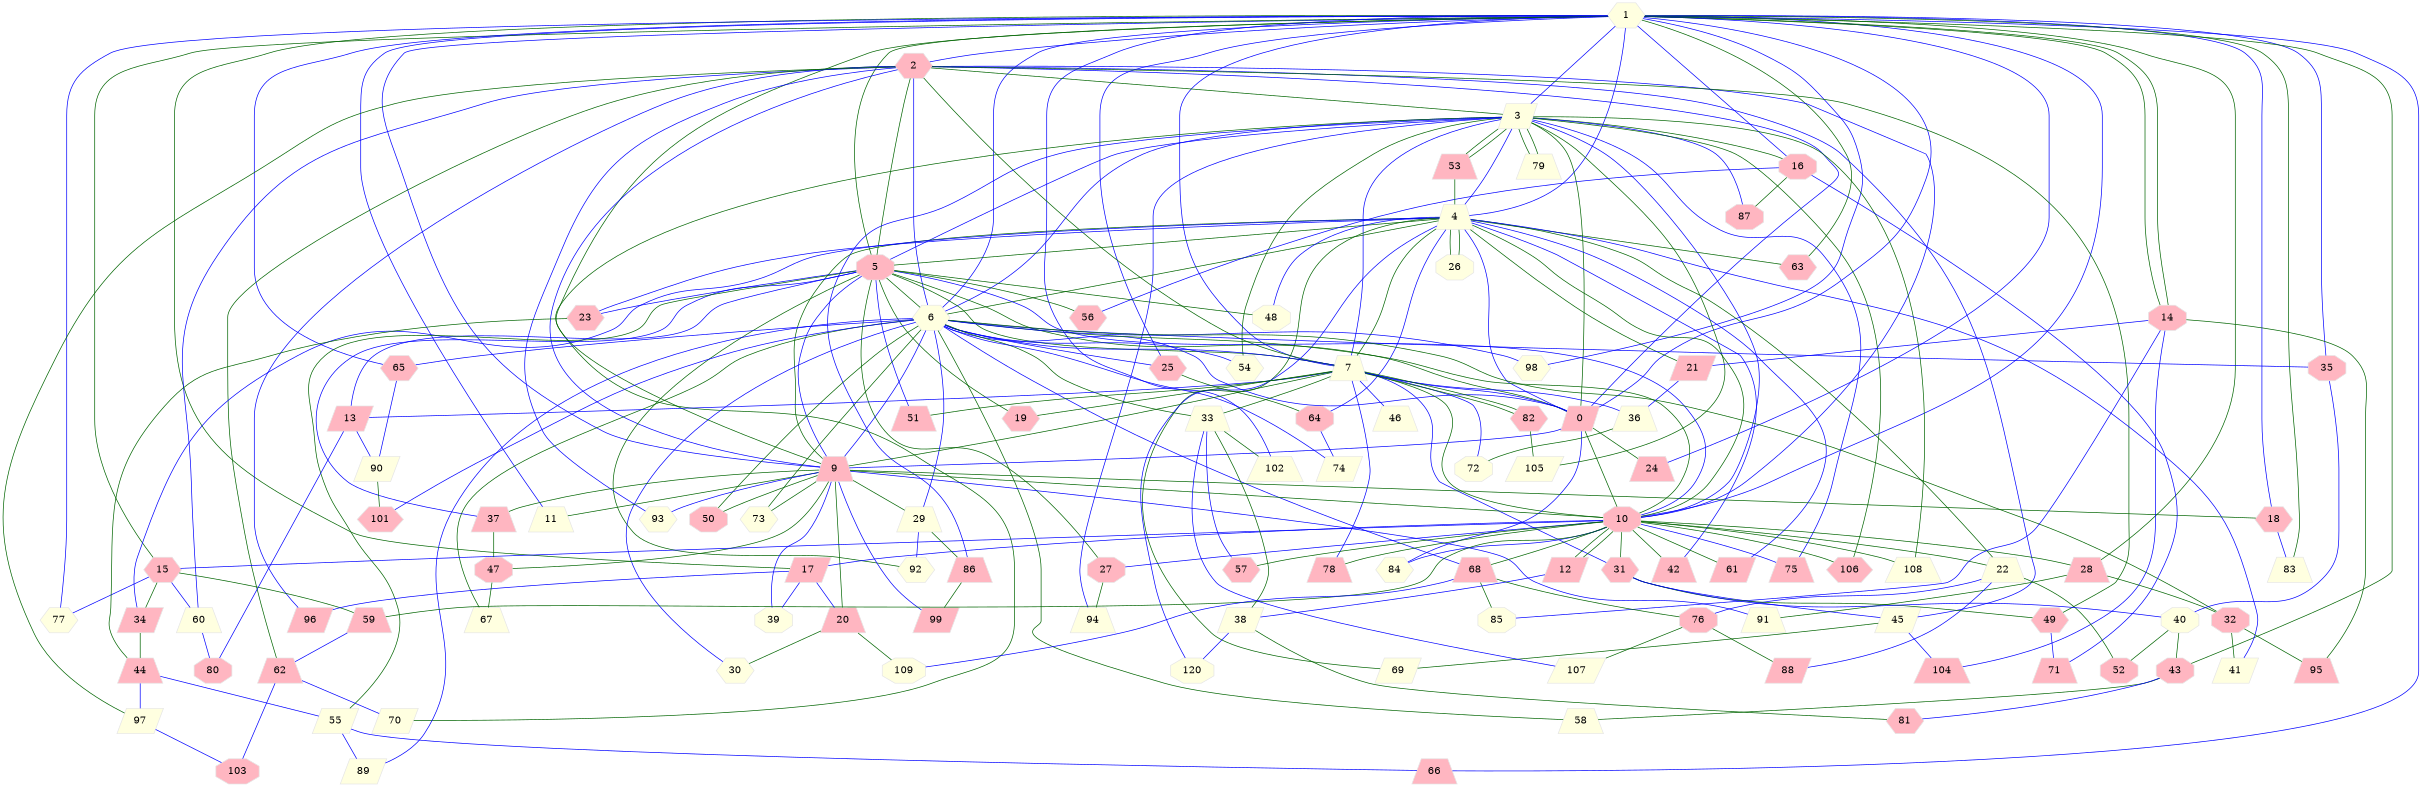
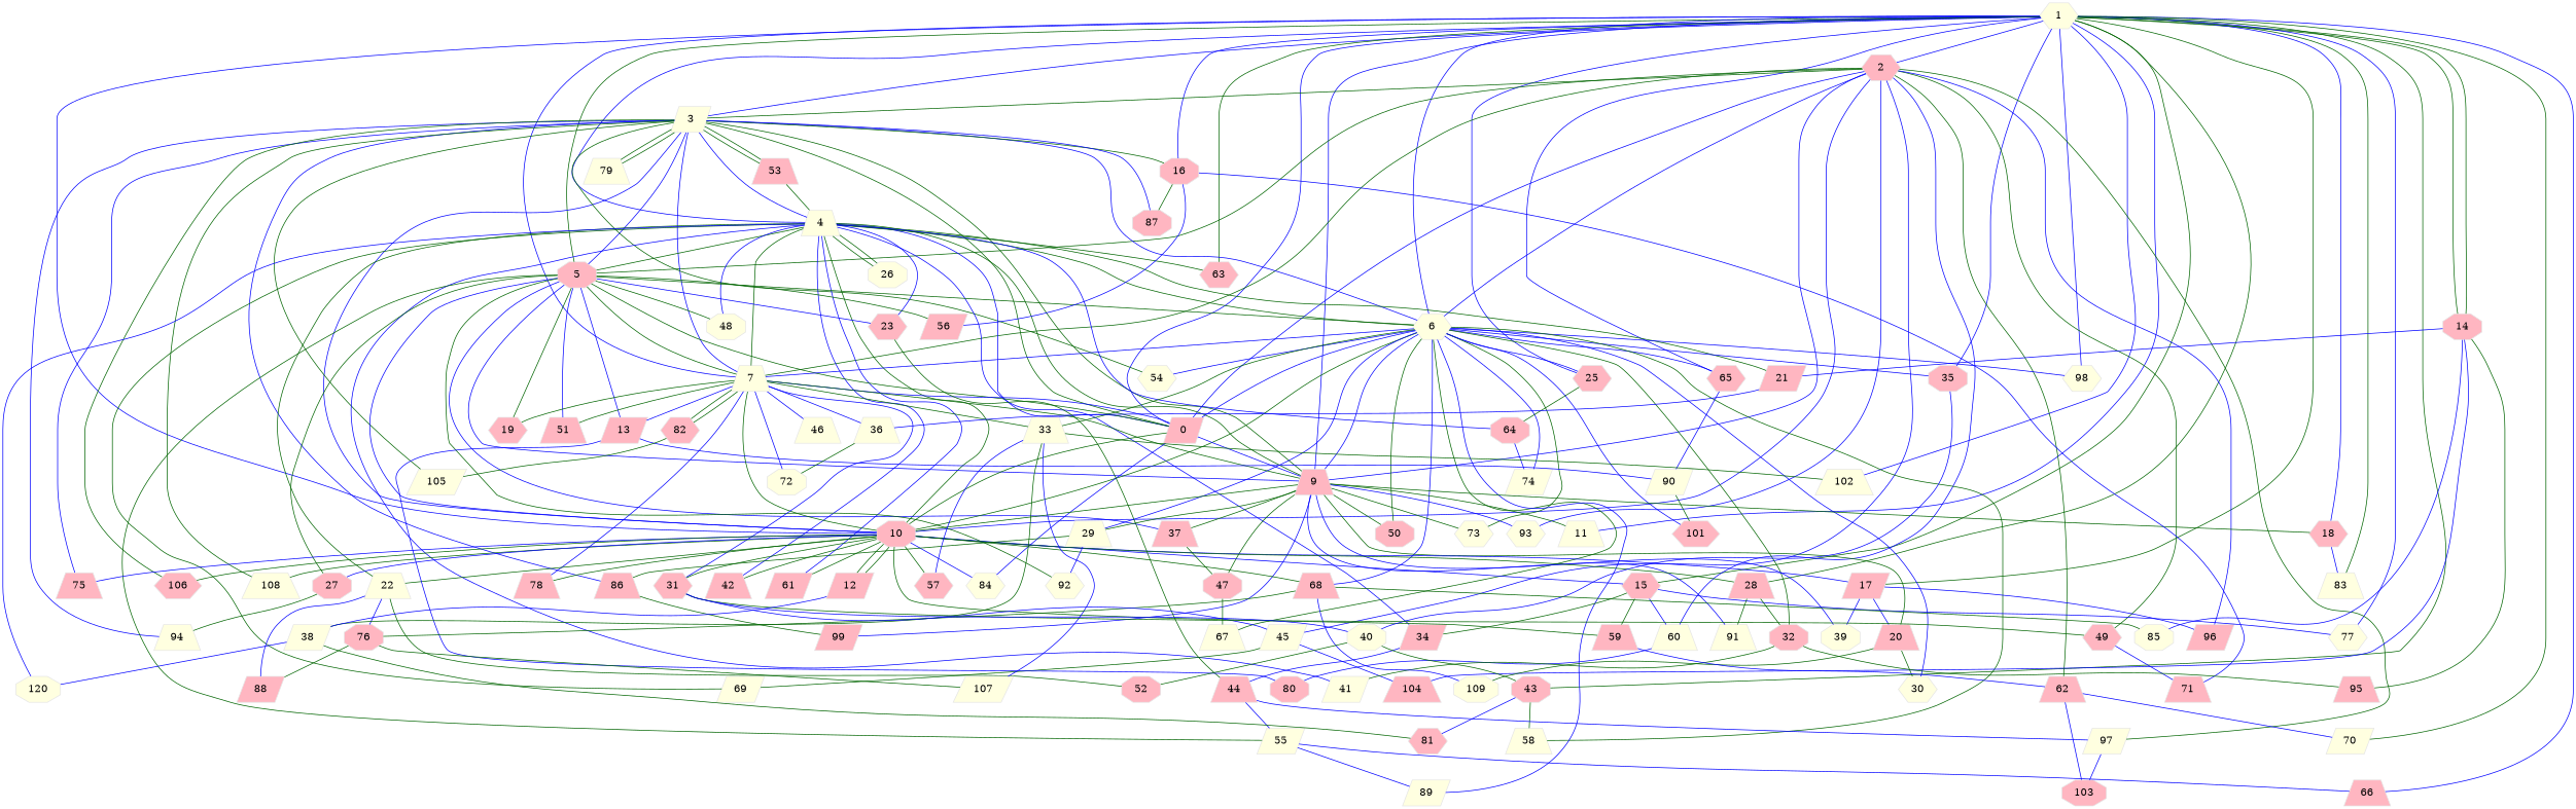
  graph {
    node [color=gray90 fillcolor=lightpink shape=trapezium style=filled]
    edge [color=blue]
    1 [fillcolor=lightyellow shape=hexagon]
    2 [shape=hexagon]
    3 [fillcolor=lightyellow shape=parallelogram]
    4 [fillcolor=lightyellow]
    5 [shape=octagon]
    6 [fillcolor=lightyellow shape=hexagon]
    7 [fillcolor=lightyellow]
    n8 [label=0 shape=parallelogram]
    9
    10 [shape=octagon]
    11 [fillcolor=lightyellow]
    14 [shape=octagon]
    15 [shape=hexagon]
    16 [shape=octagon]
    17 [shape=parallelogram]
    18 [shape=hexagon]
-   24
    25 [shape=hexagon]
    28
    35 [shape=octagon]
    43 [shape=octagon]
    63 [shape=hexagon]
    65 [shape=hexagon]
    66
    70 [fillcolor=lightyellow shape=parallelogram]
    77 [fillcolor=lightyellow shape=hexagon]
    83 [fillcolor=lightyellow]
    98 [fillcolor=lightyellow shape=hexagon]
    102 [fillcolor=lightyellow]
    45 [fillcolor=lightyellow shape=parallelogram]
    49 [shape=hexagon]
    60 [fillcolor=lightyellow]
    62
    93 [fillcolor=lightyellow shape=hexagon]
    96 [shape=parallelogram]
    97 [fillcolor=lightyellow shape=parallelogram]
    53
    54 [fillcolor=lightyellow shape=hexagon]
    75
    79 [fillcolor=lightyellow]
    86
    87 [shape=octagon]
    94 [fillcolor=lightyellow]
    105 [fillcolor=lightyellow shape=parallelogram]
    106 [shape=hexagon]
    108 [fillcolor=lightyellow]
    21 [shape=parallelogram]
    22 [fillcolor=lightyellow]
    23 [shape=hexagon]
    26 [fillcolor=lightyellow shape=octagon]
    34 [shape=parallelogram]
    41 [fillcolor=lightyellow shape=parallelogram]
    42
    48 [fillcolor=lightyellow shape=octagon]
    61 [shape=parallelogram]
    64 [shape=octagon]
    69 [fillcolor=lightyellow shape=parallelogram]
    n58 [fillcolor=lightyellow label=120 shape=octagon]
    13 [shape=parallelogram]
    19 [shape=hexagon]
    27 [shape=octagon]
    37
    51
    55 [fillcolor=lightyellow shape=parallelogram]
-   56 [shape=hexagon]
+   56 [shape=parallelogram]
    92 [fillcolor=lightyellow shape=hexagon]
    29 [fillcolor=lightyellow]
    30 [fillcolor=lightyellow shape=hexagon]
    32 [shape=octagon]
    33 [fillcolor=lightyellow]
    50 [shape=octagon]
    58 [fillcolor=lightyellow]
    67 [fillcolor=lightyellow]
    68
    73 [fillcolor=lightyellow shape=hexagon]
    74 [fillcolor=lightyellow shape=parallelogram]
    89 [fillcolor=lightyellow shape=parallelogram]
    101 [shape=hexagon]
    31 [shape=hexagon]
    36 [fillcolor=lightyellow]
    46 [fillcolor=lightyellow]
    72 [fillcolor=lightyellow shape=octagon]
    78
    82 [shape=hexagon]
    84 [fillcolor=lightyellow shape=hexagon]
    20
    39 [fillcolor=lightyellow shape=octagon]
    47 [shape=octagon]
    91 [fillcolor=lightyellow]
    99 [shape=parallelogram]
    12 [shape=parallelogram]
    57 [shape=hexagon]
    59
    85 [fillcolor=lightyellow shape=octagon]
    95
    104
    71
    40 [fillcolor=lightyellow shape=octagon]
    81 [shape=hexagon]
    90 [fillcolor=lightyellow shape=parallelogram]
    80 [shape=octagon]
    103 [shape=octagon]
    52 [shape=octagon]
    76 [shape=octagon]
    88 [shape=parallelogram]
    44
    38 [fillcolor=lightyellow shape=parallelogram]
    107 [fillcolor=lightyellow shape=parallelogram]
    109 [fillcolor=lightyellow shape=octagon]
    1 -- 2
    1 -- 3
    1 -- 4
    1 -- 5 [color=darkgreen]
    1 -- 6
    1 -- 7
    1 -- n8
    1 -- 9
    1 -- 10
    1 -- 11
    1 -- 14 [color=darkgreen]
    1 -- 14 [color=darkgreen]
    1 -- 15 [color=darkgreen]
    1 -- 16
    1 -- 17 [color=darkgreen]
    1 -- 18
-   1 -- 24
    1 -- 25
    1 -- 28 [color=darkgreen]
    1 -- 35
    1 -- 43 [color=darkgreen]
    1 -- 63 [color=darkgreen]
    1 -- 65
    1 -- 66
    1 -- 70 [color=darkgreen]
    1 -- 77
    1 -- 83 [color=darkgreen]
    1 -- 98
    1 -- 102
    2 -- 3 [color=darkgreen]
    2 -- 5 [color=darkgreen]
    2 -- 6
    2 -- 7 [color=darkgreen]
    2 -- n8
    2 -- 9
    2 -- 10
    2 -- 45
    2 -- 49 [color=darkgreen]
    2 -- 60
    2 -- 62 [color=darkgreen]
    2 -- 93
    2 -- 96
    2 -- 97 [color=darkgreen]
    3 -- 4
    3 -- 5
    3 -- 6
    3 -- 7
    3 -- n8 [color=darkgreen]
    3 -- 9 [color=darkgreen]
    3 -- 10
    3 -- 16 [color=darkgreen]
    3 -- 53 [color=darkgreen]
    3 -- 53 [color=darkgreen]
    3 -- 54 [color=darkgreen]
    3 -- 75
    3 -- 79 [color=darkgreen]
    3 -- 79 [color=darkgreen]
    3 -- 86
    3 -- 87
    3 -- 94
    3 -- 105 [color=darkgreen]
    3 -- 106 [color=darkgreen]
    3 -- 108 [color=darkgreen]
    4 -- 5 [color=darkgreen]
    4 -- 6 [color=darkgreen]
    4 -- 7 [color=darkgreen]
    4 -- n8
    4 -- 9 [color=darkgreen]
    4 -- 10 [color=darkgreen]
    4 -- 63 [color=darkgreen]
    4 -- 21 [color=darkgreen]
    4 -- 22 [color=darkgreen]
    4 -- 23
    4 -- 26 [color=darkgreen]
    4 -- 26 [color=darkgreen]
    4 -- 34
    4 -- 41
    4 -- 42
    4 -- 48
    4 -- 61
    4 -- 64
    4 -- 69 [color=darkgreen]
    4 -- n58
    5 -- 6 [color=darkgreen]
    5 -- 7 [color=darkgreen]
    5 -- n8 [color=darkgreen]
    5 -- 9
    5 -- 10
    5 -- 23
    5 -- 48 [color=darkgreen]
    5 -- 13
    5 -- 19 [color=darkgreen]
    5 -- 27 [color=darkgreen]
    5 -- 37
    5 -- 51
    5 -- 55 [color=darkgreen]
    5 -- 56 [color=darkgreen]
    5 -- 92 [color=darkgreen]
    6 -- 7
    6 -- n8
    6 -- 9
    6 -- 10 [color=darkgreen]
    6 -- 25
    6 -- 35
    6 -- 65
    6 -- 98
    6 -- 54
    6 -- 29
    6 -- 30
    6 -- 32 [color=darkgreen]
    6 -- 33 [color=darkgreen]
    6 -- 50 [color=darkgreen]
    6 -- 58 [color=darkgreen]
    6 -- 67 [color=darkgreen]
    6 -- 68
    6 -- 73 [color=darkgreen]
    6 -- 74
    6 -- 89
    6 -- 101
    7 -- n8
    7 -- 9 [color=darkgreen]
    7 -- 10 [color=darkgreen]
    7 -- 13
    7 -- 19 [color=darkgreen]
    7 -- 51 [color=darkgreen]
    7 -- 33 [color=darkgreen]
    7 -- 31
    7 -- 36
    7 -- 46
    7 -- 72
    7 -- 78
    7 -- 82 [color=darkgreen]
    7 -- 82 [color=darkgreen]
    n8 -- 9
    n8 -- 10 [color=darkgreen]
-   n8 -- 24 [color=darkgreen]
    n8 -- 84
    9 -- 10 [color=darkgreen]
    9 -- 11 [color=darkgreen]
    9 -- 18 [color=darkgreen]
    9 -- 93
    9 -- 37 [color=darkgreen]
    9 -- 29 [color=darkgreen]
    9 -- 50 [color=darkgreen]
    9 -- 73 [color=darkgreen]
    9 -- 20 [color=darkgreen]
    9 -- 39
    9 -- 47 [color=darkgreen]
    9 -- 91
    9 -- 99
    10 -- 15
    10 -- 17
    10 -- 28 [color=darkgreen]
    10 -- 75
    10 -- 106 [color=darkgreen]
    10 -- 108 [color=darkgreen]
    10 -- 22 [color=darkgreen]
    10 -- 42 [color=darkgreen]
    10 -- 61 [color=darkgreen]
    10 -- 27
    10 -- 68 [color=darkgreen]
    10 -- 31 [color=darkgreen]
    10 -- 78 [color=darkgreen]
    10 -- 84
    10 -- 12 [color=darkgreen]
    10 -- 12 [color=darkgreen]
    10 -- 57 [color=darkgreen]
    10 -- 59 [color=darkgreen]
    14 -- 21
    14 -- 85
    14 -- 95 [color=darkgreen]
    14 -- 104
    15 -- 77
    15 -- 60
    15 -- 34 [color=darkgreen]
    15 -- 59 [color=darkgreen]
    16 -- 87 [color=darkgreen]
    16 -- 56
    16 -- 71
    17 -- 96
    17 -- 20
    17 -- 39
    18 -- 83
    25 -- 64 [color=darkgreen]
    28 -- 32 [color=darkgreen]
    28 -- 91 [color=darkgreen]
    35 -- 40
    43 -- 58 [color=darkgreen]
    43 -- 81
    65 -- 90
    45 -- 69 [color=darkgreen]
    45 -- 104
    49 -- 71
    60 -- 80
    62 -- 70
    62 -- 103
    97 -- 103
    53 -- 4 [color=darkgreen]
    86 -- 99 [color=darkgreen]
    21 -- 36
    22 -- 52 [color=darkgreen]
    22 -- 76
    22 -- 88
    23 -- 44 [color=darkgreen]
-   34 -- 44 [color=darkgreen]
+   34 -- 44
    64 -- 74
    13 -- 90
    13 -- 80
    27 -- 94 [color=darkgreen]
    37 -- 47 [color=darkgreen]
    55 -- 66
    55 -- 89
    29 -- 86 [color=darkgreen]
    29 -- 92
    32 -- 41 [color=darkgreen]
    32 -- 95 [color=darkgreen]
    33 -- 102 [color=darkgreen]
    33 -- 57
    33 -- 38 [color=darkgreen]
    33 -- 107
    68 -- 85 [color=darkgreen]
    68 -- 76 [color=darkgreen]
    68 -- 109
    31 -- 45
    31 -- 49 [color=darkgreen]
    31 -- 40
    36 -- 72 [color=darkgreen]
    82 -- 105 [color=darkgreen]
    20 -- 30 [color=darkgreen]
    20 -- 109 [color=darkgreen]
    47 -- 67 [color=darkgreen]
    12 -- 38
    59 -- 62
    40 -- 43 [color=darkgreen]
    40 -- 52 [color=darkgreen]
    90 -- 101 [color=darkgreen]
    76 -- 88 [color=darkgreen]
    76 -- 107 [color=darkgreen]
    44 -- 97
    44 -- 55
    38 -- n58
    38 -- 81 [color=darkgreen]
  }
